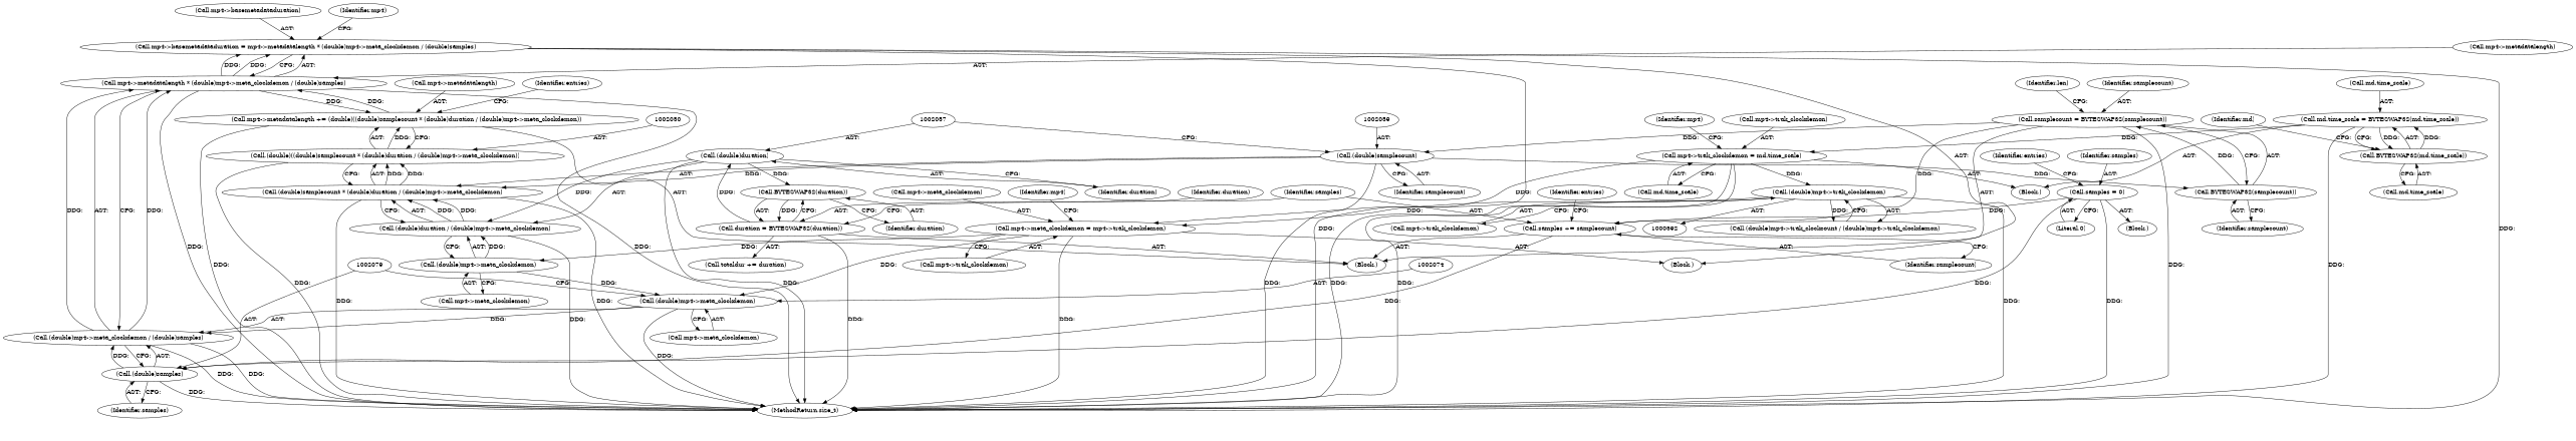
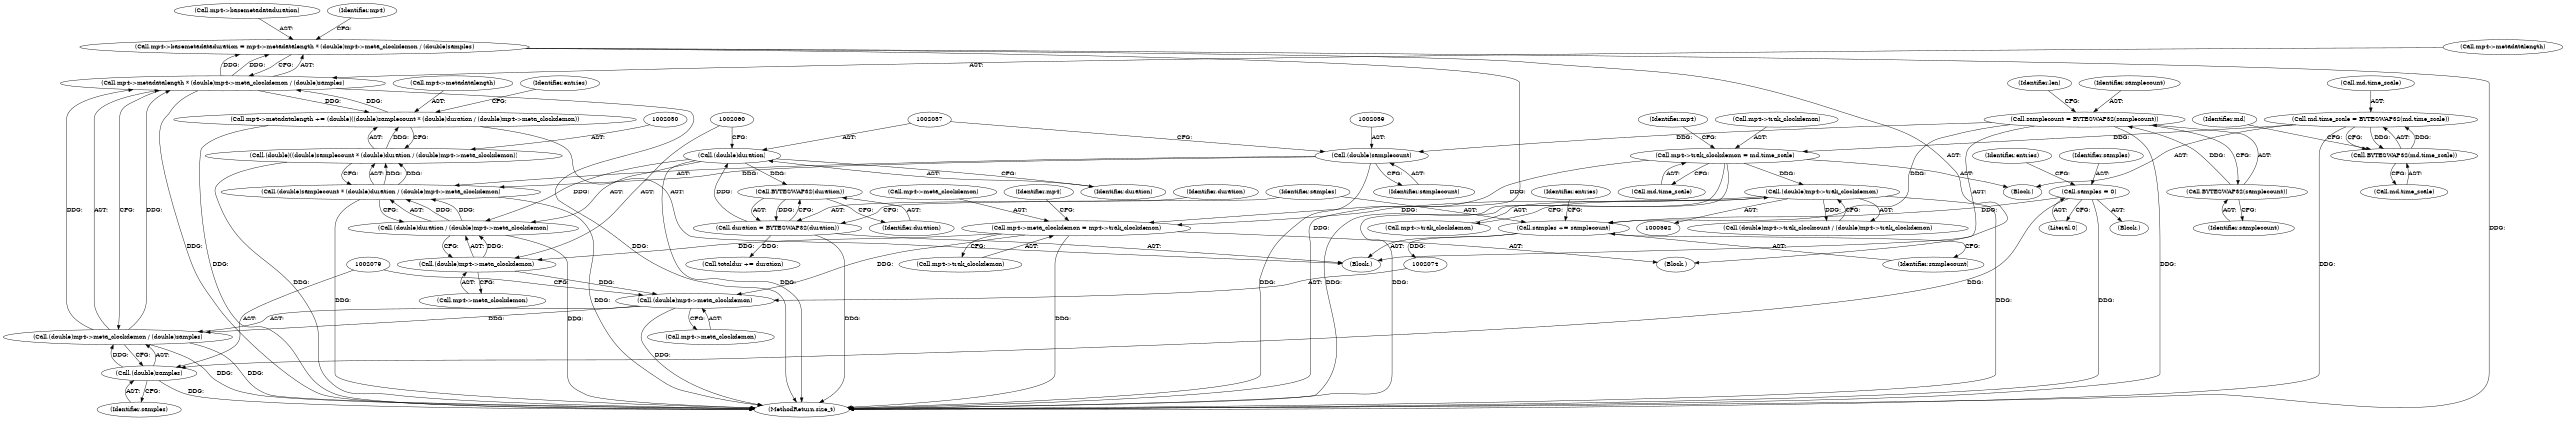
  digraph {
    n1 [label="(Call,mp4->basemetadataduration = mp4->metadatalength * (double)mp4->meta_clockdemon / (double)samples)"]
    n2 [label="(Call,mp4->metadatalength * (double)mp4->meta_clockdemon / (double)samples)"]
    n3 [label="(MethodReturn,size_t)"]
    n4 [label="(Block,)"]
    n5 [label="(Call,mp4->metadatalength += (double)((double)samplecount * (double)duration / (double)mp4->meta_clockdemon))"]
    n6 [label="(Call,(double)mp4->meta_clockdemon / (double)samples)"]
    n7 [label="(Call,(double)((double)samplecount * (double)duration / (double)mp4->meta_clockdemon))"]
    n8 [label="(Block,)"]
    n9 [label="(Call,(double)samples)"]
    n10 [label="(Call,(double)samplecount * (double)duration / (double)mp4->meta_clockdemon)"]
    n11 [label="(Call,(double)duration / (double)mp4->meta_clockdemon)"]
    n12 [label="(Call,(double)mp4->meta_clockdemon)"]
    n13 [label="(Call,(double)samplecount)"]
    n14 [label="(Call,BYTESWAP32(samplecount))"]
    n15 [label="(Identifier,samplecount)"]
    n16 [label="(Call,samplecount = BYTESWAP32(samplecount))"]
    n17 [label="(Identifier,samplecount)"]
    n18 [label="(Call,samples += samplecount)"]
    n19 [label="(Identifier,samplecount)"]
    n20 [label="(Call,(double)mp4->meta_clockdemon)"]
    n21 [label="(Call,mp4->meta_clockdemon)"]
    n22 [label="(Call,(double)duration)"]
    n23 [label="(Call,BYTESWAP32(duration))"]
    n24 [label="(Identifier,duration)"]
    n25 [label="(Call,duration = BYTESWAP32(duration))"]
    n26 [label="(Identifier,duration)"]
    n27 [label="(Call,totaldur += duration)"]
    n28 [label="(Call,mp4->meta_clockdemon)"]
    n29 [label="(Call,mp4->meta_clockdemon = mp4->trak_clockdemon)"]
    n30 [label="(Call,mp4->trak_clockdemon)"]
    n31 [label="(Call,mp4->trak_clockdemon = md.time_scale)"]
    n32 [label="(Call,(double)mp4->trak_clockdemon)"]
    n33 [label="(Call,md.time_scale)"]
    n34 [label="(Block,)"]
    n35 [label="(Call,(double)mp4->trak_clockcount / (double)mp4->trak_clockdemon)"]
    n36 [label="(Call,mp4->trak_clockdemon)"]
    1000592
    n38 [label="(Call,md.time_scale = BYTESWAP32(md.time_scale))"]
    n39 [label="(Call,BYTESWAP32(md.time_scale))"]
    n40 [label="(Call,md.time_scale)"]
    n41 [label="(Identifier,samples)"]
    n42 [label="(Call,samples = 0)"]
    n43 [label="(Block,)"]
    n44 [label="(Literal,0)"]
    n45 [label="(Call,mp4->metadatalength)"]
    n46 [label="(Identifier,md)"]
    n47 [label="(Identifier,duration)"]
    n48 [label="(Call,mp4->trak_clockdemon)"]
    n49 [label="(Identifier,len)"]
    n50 [label="(Identifier,mp4)"]
    n51 [label="(Call,mp4->metadatalength)"]
    n52 [label="(Identifier,entries)"]
    n53 [label="(Call,mp4->basemetadataduration)"]
    n54 [label="(Identifier,entries)"]
    n55 [label="(Call,md.time_scale)"]
    n56 [label="(Call,mp4->meta_clockdemon)"]
    n57 [label="(Identifier,entries)"]
    n58 [label="(Identifier,samplecount)"]
    n59 [label="(Identifier,mp4)"]
    n60 [label="(Identifier,mp4)"]
    n61 [label="(Identifier,samples)"]
    n62 [label="(Identifier,samples)"]
    1002050
    n64 [label=1002059]
    1002057
+   1002060
    1002074
    1002079
    n1 -> n2 [label="CFG: "]
    n1 -> n3 [label="DDG: "]
    n1 -> n3 [label="DDG: "]
    n1 -> n4 [label="AST: "]
    n2 -> n1 [label="AST: "]
    n2 -> n1 [label="DDG: "]
    n2 -> n1 [label="DDG: "]
    n2 -> n3 [label="DDG: "]
    n2 -> n3 [label="DDG: "]
    n2 -> n5 [label="DDG: "]
    n2 -> n6 [label="CFG: "]
    n5 -> n2 [label="DDG: "]
    n5 -> n3 [label="DDG: "]
    n5 -> n7 [label="CFG: "]
    n5 -> n8 [label="AST: "]
    n6 -> n2 [label="AST: "]
    n6 -> n2 [label="DDG: "]
    n6 -> n2 [label="DDG: "]
    n6 -> n3 [label="DDG: "]
    n6 -> n3 [label="DDG: "]
    n6 -> n9 [label="CFG: "]
    n7 -> n3 [label="DDG: "]
    n7 -> n5 [label="AST: "]
    n7 -> n5 [label="DDG: "]
    n7 -> n10 [label="CFG: "]
    n9 -> n3 [label="DDG: "]
    n9 -> n6 [label="AST: "]
    n9 -> n6 [label="DDG: "]
    n9 -> n41 [label="CFG: "]
    n10 -> n3 [label="DDG: "]
    n10 -> n3 [label="DDG: "]
    n10 -> n7 [label="AST: "]
    n10 -> n7 [label="DDG: "]
    n10 -> n7 [label="DDG: "]
    n10 -> n11 [label="CFG: "]
    n11 -> n3 [label="DDG: "]
    n11 -> n10 [label="AST: "]
    n11 -> n10 [label="DDG: "]
    n11 -> n10 [label="DDG: "]
    n11 -> n12 [label="CFG: "]
    n12 -> n11 [label="AST: "]
    n12 -> n11 [label="DDG: "]
    n12 -> n20 [label="DDG: "]
    n12 -> n21 [label="CFG: "]
    n13 -> n3 [label="DDG: "]
    n13 -> n10 [label="AST: "]
    n13 -> n10 [label="DDG: "]
-   n13 -> n14 [label="DDG: "]
    n13 -> n15 [label="CFG: "]
    n14 -> n16 [label="AST: "]
    n14 -> n16 [label="DDG: "]
    n14 -> n17 [label="CFG: "]
    n15 -> n13 [label="AST: "]
    n16 -> n3 [label="DDG: "]
    n16 -> n8 [label="AST: "]
    n16 -> n13 [label="DDG: "]
    n16 -> n14 [label="CFG: "]
    n16 -> n18 [label="DDG: "]
    n17 -> n14 [label="AST: "]
    n18 -> n8 [label="AST: "]
-   n18 -> n9 [label="DDG: "]
+   n18 -> 1002074 [label="DDG: "]
    n18 -> n19 [label="CFG: "]
    n19 -> n18 [label="AST: "]
    n20 -> n3 [label="DDG: "]
    n20 -> n6 [label="AST: "]
    n20 -> n6 [label="DDG: "]
    n20 -> n28 [label="CFG: "]
    n21 -> n12 [label="AST: "]
    n22 -> n3 [label="DDG: "]
    n22 -> n11 [label="AST: "]
    n22 -> n11 [label="DDG: "]
    n22 -> n23 [label="DDG: "]
    n22 -> n24 [label="CFG: "]
    n23 -> n25 [label="AST: "]
    n23 -> n25 [label="DDG: "]
    n23 -> n26 [label="CFG: "]
    n24 -> n22 [label="AST: "]
    n25 -> n3 [label="DDG: "]
    n25 -> n8 [label="AST: "]
    n25 -> n22 [label="DDG: "]
    n25 -> n23 [label="CFG: "]
-   n25 -> n27 [label="AST: "]
+   n25 -> n27 [label="DDG: "]
    n26 -> n23 [label="AST: "]
    n28 -> n20 [label="AST: "]
    n29 -> n3 [label="DDG: "]
    n29 -> n4 [label="AST: "]
    n29 -> n12 [label="DDG: "]
    n29 -> n20 [label="DDG: "]
    n29 -> n30 [label="CFG: "]
    n30 -> n29 [label="AST: "]
    n31 -> n3 [label="DDG: "]
    n31 -> n3 [label="DDG: "]
    n31 -> n29 [label="DDG: "]
    n31 -> n32 [label="DDG: "]
    n31 -> n33 [label="CFG: "]
    n31 -> n34 [label="AST: "]
    n32 -> n3 [label="DDG: "]
    n32 -> n29 [label="DDG: "]
    n32 -> n35 [label="AST: "]
    n32 -> n35 [label="DDG: "]
    n32 -> n36 [label="CFG: "]
    n32 -> 1000592 [label="AST: "]
    n33 -> n31 [label="AST: "]
    n35 -> n32 [label="CFG: "]
    n36 -> n32 [label="AST: "]
    n38 -> n3 [label="DDG: "]
    n38 -> n31 [label="DDG: "]
    n38 -> n34 [label="AST: "]
    n38 -> n39 [label="CFG: "]
    n38 -> n39 [label="DDG: "]
    n39 -> n38 [label="AST: "]
    n39 -> n38 [label="DDG: "]
    n39 -> n40 [label="CFG: "]
    n40 -> n39 [label="AST: "]
    n41 -> n9 [label="AST: "]
    n42 -> n3 [label="DDG: "]
    n42 -> n9 [label="DDG: "]
    n42 -> n18 [label="DDG: "]
    n42 -> n43 [label="AST: "]
    n42 -> n44 [label="CFG: "]
    n44 -> n42 [label="AST: "]
    n45 -> n2 [label="AST: "]
    n46 -> n39 [label="CFG: "]
    n47 -> n25 [label="AST: "]
    n48 -> n31 [label="AST: "]
    n49 -> n16 [label="CFG: "]
    n50 -> n29 [label="CFG: "]
    n51 -> n5 [label="AST: "]
    n52 -> n18 [label="CFG: "]
    n53 -> n1 [label="AST: "]
    n54 -> n42 [label="CFG: "]
    n55 -> n38 [label="AST: "]
    n56 -> n29 [label="AST: "]
    n57 -> n5 [label="CFG: "]
    n58 -> n16 [label="AST: "]
    n59 -> n1 [label="CFG: "]
    n60 -> n31 [label="CFG: "]
    n61 -> n18 [label="AST: "]
    n61 -> n25 [label="CFG: "]
    n62 -> n42 [label="AST: "]
    1002050 -> n7 [label="AST: "]
    n64 -> n13 [label="AST: "]
    1002057 -> n13 [label="CFG: "]
    1002057 -> n22 [label="AST: "]
+   1002060 -> n12 [label="AST: "]
+   1002060 -> n22 [label="CFG: "]
    1002074 -> n20 [label="AST: "]
    1002079 -> n9 [label="AST: "]
    1002079 -> n20 [label="CFG: "]
  }
